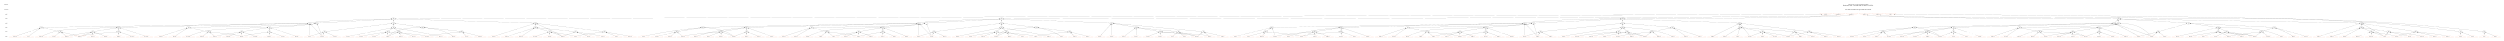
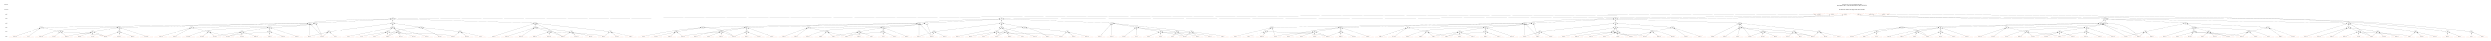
  digraph {
    fontname=Inter
    node [fontname=Inter shape=triangle color=coral fillcolor=coral]
    edge [dir=back fontname=Inter style=solid]
    LevelTitle1 [shape=plaintext color="" fillcolor=""]
    LevelTitle2 [shape=plaintext color="" fillcolor=""]
    Level5 [shape=plaintext color="" fillcolor=""]
    Level4 [shape=plaintext color="" fillcolor=""]
    Level3 [shape=plaintext color="" fillcolor=""]
    Level2 [shape=plaintext color="" fillcolor=""]
    Level1 [shape=plaintext color="" fillcolor=""]
    Level0 [shape=plaintext color="" fillcolor=""]
    n9 [fontsize=20 label="Network structure visualized by ABC\nBenchmark \"top\". Time was Wed Oct 16 16:07:34 2024. " shape=plaintext color="" fillcolor=""]
    n10 [fontsize=18 label="The network contains 102 logic nodes and 0 latches.\n" shape=plaintext color="" fillcolor=""]
    n11 [label=pv198_3_ shape=invtriangle]
    n12 [label=pv198_0_ shape=invtriangle]
    n13 [label=pv198_2_ shape=invtriangle]
    n14 [label=pv198_1_ shape=invtriangle]
    n15 [label=pv194_0_ shape=invtriangle]
    n16 [label=pv194_1_ shape=invtriangle]
    n17 [label="200\n" shape=ellipse color="" fillcolor=""]
    n18 [label="225\n" shape=ellipse color="" fillcolor=""]
    n19 [label="250\n" shape=ellipse color="" fillcolor=""]
    n20 [label="275\n" shape=ellipse color="" fillcolor=""]
    n21 [label="201\n" shape=ellipse color="" fillcolor=""]
    n22 [label="208\n" shape=ellipse color="" fillcolor=""]
    n23 [label="213\n" shape=ellipse color="" fillcolor=""]
    n24 [label="219\n" shape=ellipse color="" fillcolor=""]
    n25 [label="226\n" shape=ellipse color="" fillcolor=""]
    n26 [label="233\n" shape=ellipse color="" fillcolor=""]
    n27 [label="238\n" shape=ellipse color="" fillcolor=""]
    n28 [label="244\n" shape=ellipse color="" fillcolor=""]
    n29 [label="251\n" shape=ellipse color="" fillcolor=""]
    n30 [label="258\n" shape=ellipse color="" fillcolor=""]
    n31 [label="263\n" shape=ellipse color="" fillcolor=""]
    n32 [label="269\n" shape=ellipse color="" fillcolor=""]
    n33 [label="276\n" shape=ellipse color="" fillcolor=""]
    n34 [label="283\n" shape=ellipse color="" fillcolor=""]
    n35 [label="288\n" shape=ellipse color="" fillcolor=""]
    n36 [label="294\n" shape=ellipse color="" fillcolor=""]
    n37 [label="202\n" shape=ellipse color="" fillcolor=""]
    n38 [label="204\n" shape=ellipse color="" fillcolor=""]
    n39 [label="209\n" shape=ellipse color="" fillcolor=""]
    n40 [label="214\n" shape=ellipse color="" fillcolor=""]
    n41 [label="216\n" shape=ellipse color="" fillcolor=""]
    n42 [label="220\n" shape=ellipse color="" fillcolor=""]
    n43 [label="222\n" shape=ellipse color="" fillcolor=""]
    n44 [label="227\n" shape=ellipse color="" fillcolor=""]
    n45 [label="229\n" shape=ellipse color="" fillcolor=""]
    n46 [label="234\n" shape=ellipse color="" fillcolor=""]
    n47 [label="239\n" shape=ellipse color="" fillcolor=""]
    n48 [label="241\n" shape=ellipse color="" fillcolor=""]
    n49 [label="245\n" shape=ellipse color="" fillcolor=""]
    n50 [label="247\n" shape=ellipse color="" fillcolor=""]
    n51 [label="252\n" shape=ellipse color="" fillcolor=""]
    n52 [label="254\n" shape=ellipse color="" fillcolor=""]
    n53 [label="259\n" shape=ellipse color="" fillcolor=""]
    n54 [label="264\n" shape=ellipse color="" fillcolor=""]
    n55 [label="266\n" shape=ellipse color="" fillcolor=""]
    n56 [label="270\n" shape=ellipse color="" fillcolor=""]
    n57 [label="272\n" shape=ellipse color="" fillcolor=""]
    n58 [label="277\n" shape=ellipse color="" fillcolor=""]
    n59 [label="279\n" shape=ellipse color="" fillcolor=""]
    n60 [label="284\n" shape=ellipse color="" fillcolor=""]
    n61 [label="289\n" shape=ellipse color="" fillcolor=""]
    n62 [label="291\n" shape=ellipse color="" fillcolor=""]
    n63 [label="295\n" shape=ellipse color="" fillcolor=""]
    n64 [label="297\n" shape=ellipse color="" fillcolor=""]
    n65 [label="203\n" shape=ellipse color="" fillcolor=""]
    n66 [label="205\n" shape=ellipse color="" fillcolor=""]
    n67 [label="206\n" shape=ellipse color="" fillcolor=""]
    n68 [label="207\n" shape=ellipse color="" fillcolor=""]
    n69 [label="210\n" shape=ellipse color="" fillcolor=""]
    n70 [label="211\n" shape=ellipse color="" fillcolor=""]
    n71 [label="212\n" shape=ellipse color="" fillcolor=""]
    n72 [label="215\n" shape=ellipse color="" fillcolor=""]
    n73 [label="217\n" shape=ellipse color="" fillcolor=""]
    n74 [label="218\n" shape=ellipse color="" fillcolor=""]
    n75 [label="221\n" shape=ellipse color="" fillcolor=""]
    n76 [label="223\n" shape=ellipse color="" fillcolor=""]
    n77 [label="224\n" shape=ellipse color="" fillcolor=""]
    n78 [label="228\n" shape=ellipse color="" fillcolor=""]
    n79 [label="230\n" shape=ellipse color="" fillcolor=""]
    n80 [label="231\n" shape=ellipse color="" fillcolor=""]
    n81 [label="232\n" shape=ellipse color="" fillcolor=""]
    n82 [label="235\n" shape=ellipse color="" fillcolor=""]
    n83 [label="236\n" shape=ellipse color="" fillcolor=""]
    n84 [label="237\n" shape=ellipse color="" fillcolor=""]
    n85 [label="240\n" shape=ellipse color="" fillcolor=""]
    n86 [label="242\n" shape=ellipse color="" fillcolor=""]
    n87 [label="243\n" shape=ellipse color="" fillcolor=""]
    n88 [label="246\n" shape=ellipse color="" fillcolor=""]
    n89 [label="248\n" shape=ellipse color="" fillcolor=""]
    n90 [label="249\n" shape=ellipse color="" fillcolor=""]
    n91 [label="253\n" shape=ellipse color="" fillcolor=""]
    n92 [label="255\n" shape=ellipse color="" fillcolor=""]
    n93 [label="256\n" shape=ellipse color="" fillcolor=""]
    n94 [label="257\n" shape=ellipse color="" fillcolor=""]
    n95 [label="260\n" shape=ellipse color="" fillcolor=""]
    n96 [label="261\n" shape=ellipse color="" fillcolor=""]
    n97 [label="262\n" shape=ellipse color="" fillcolor=""]
    n98 [label="265\n" shape=ellipse color="" fillcolor=""]
    n99 [label="267\n" shape=ellipse color="" fillcolor=""]
    n100 [label="268\n" shape=ellipse color="" fillcolor=""]
    n101 [label="271\n" shape=ellipse color="" fillcolor=""]
    n102 [label="273\n" shape=ellipse color="" fillcolor=""]
    n103 [label="274\n" shape=ellipse color="" fillcolor=""]
    n104 [label="278\n" shape=ellipse color="" fillcolor=""]
    n105 [label="280\n" shape=ellipse color="" fillcolor=""]
    n106 [label="281\n" shape=ellipse color="" fillcolor=""]
    n107 [label="282\n" shape=ellipse color="" fillcolor=""]
    n108 [label="285\n" shape=ellipse color="" fillcolor=""]
    n109 [label="286\n" shape=ellipse color="" fillcolor=""]
    n110 [label="287\n" shape=ellipse color="" fillcolor=""]
    n111 [label="290\n" shape=ellipse color="" fillcolor=""]
    n112 [label="292\n" shape=ellipse color="" fillcolor=""]
    n113 [label="293\n" shape=ellipse color="" fillcolor=""]
    n114 [label="296\n" shape=ellipse color="" fillcolor=""]
    n115 [label="298\n" shape=ellipse color="" fillcolor=""]
    n116 [label="299\n" shape=ellipse color="" fillcolor=""]
    n117 [label="300\n" shape=ellipse color="" fillcolor=""]
    n118 [label="301\n" shape=ellipse color="" fillcolor=""]
    n119 [label=pv28_20_]
    n120 [label=pv56_12_]
    n121 [label=pv56_23_]
    n122 [label=pv88_6_]
    n123 [label=pv88_19_]
    n124 [label=pv120_16_]
    n125 [label=pv120_29_]
    n126 [label=pv168_9_]
    n127 [label=pv180_10_]
    n128 [label=pv28_10_]
    n129 [label=pv56_13_]
    n130 [label=pv56_22_]
    n131 [label=pv88_7_]
    n132 [label=pv88_29_]
    n133 [label=pv120_15_]
    n134 [label=pv180_4_]
    n135 [label=pv56_14_]
    n136 [label=pv56_25_]
    n137 [label=pv88_8_]
    n138 [label=pv88_17_]
    n139 [label=pv88_28_]
    n140 [label=pv120_18_]
    n141 [label=pv180_5_]
    n142 [label=pv180_12_]
    n143 [label=pv192_0_]
    n144 [label=pv56_15_]
    n145 [label=pv56_24_]
    n146 [label=pv88_9_]
    n147 [label=pv88_18_]
    n148 [label=pv88_27_]
    n149 [label=pv120_17_]
    n150 [label=pv168_8_]
    n151 [label=pv180_6_]
    n152 [label=pv88_2_]
    n153 [label=pv88_15_]
    n154 [label=pv88_26_]
    n155 [label=pv120_12_]
    n156 [label=pv88_3_]
    n157 [label=pv88_16_]
    n158 [label=pv88_25_]
    n159 [label=pv120_11_]
    n160 [label=pv180_0_]
    n161 [label=pv56_10_]
    n162 [label=pv56_21_]
    n163 [label=pv88_4_]
    n164 [label=pv88_13_]
    n165 [label=pv88_24_]
    n166 [label=pv120_14_]
    n167 [label=pv126_5_]
    n168 [label=pv180_1_]
    n169 [label=pv56_11_]
    n170 [label=pv56_20_]
    n171 [label=pv88_5_]
    n172 [label=pv88_14_]
    n173 [label=pv88_23_]
    n174 [label=pv120_13_]
    n175 [label=pv180_2_]
    n176 [label=pv28_8_]
    n177 [label=pv56_5_]
    n178 [label=pv88_11_]
    n179 [label=pv88_22_]
    n180 [label=pv120_5_]
    n181 [label=pv132_0_]
    n182 [label=pv156_6_]
    n183 [label=pv168_1_]
    n184 [label=pv189_0_]
    n185 [label=pv28_9_]
    n186 [label=pv56_4_]
    n187 [label=pv88_12_]
    n188 [label=pv88_21_]
    n189 [label=pv120_6_]
    n190 [label=pv156_5_]
    n191 [label=pv156_10_]
    n192 [label=pv168_2_]
    n193 [label=pv189_1_]
    n194 [label=pv28_6_]
    n195 [label=pv56_7_]
    n196 [label=pv88_20_]
    n197 [label=pv120_3_]
    n198 [label=pv120_10_]
    n199 [label=pv156_8_]
    n200 [label=pv189_2_]
    n201 [label=pv28_7_]
    n202 [label=pv56_6_]
    n203 [label=pv88_10_]
    n204 [label=pv120_4_]
    n205 [label=pv168_0_]
    n206 [label=pv28_4_]
    n207 [label=pv56_9_]
    n208 [label=pv120_1_]
    n209 [label=pv168_5_]
    n210 [label=pv28_5_]
    n211 [label=pv56_8_]
    n212 [label=pv120_2_]
-   n213 [label=pv156_9_]
    n214 [label=pv156_14_]
    n215 [label=pv168_6_]
    n216 [label=pv28_2_]
    n217 [label=pv156_13_]
    n218 [label=pv28_3_]
    n219 [label=pv120_0_]
    n220 [label=pv156_12_]
    n221 [label=pv168_4_]
    n222 [label=pv28_0_]
    n223 [label=pv186_1_]
    n224 [label=pv28_1_]
    n225 [label=pv144_4_]
    n226 [label=pv186_2_]
    n227 [label=pv144_5_]
    n228 [label=pv156_0_]
    n229 [label=pv132_5_]
    n230 [label=pv144_6_]
    n231 [label=pv56_1_]
    n232 [label=pv120_9_]
    n233 [label=pv120_30_]
    n234 [label=pv132_4_]
    n235 [label=pv156_2_]
    n236 [label=pv56_0_]
    n237 [label=pv88_30_]
    n238 [label=pv132_3_]
    n239 [label=pv144_8_]
    n240 [label=pv156_1_]
    n241 [label=pv28_19_]
    n242 [label=pv56_3_]
    n243 [label=pv88_31_]
    n244 [label=pv120_7_]
    n245 [label=pv132_2_]
    n246 [label=pv144_9_]
    n247 [label=pv156_4_]
    n248 [label=pv56_2_]
    n249 [label=pv120_8_]
    n250 [label=pv120_20_]
    n251 [label=pv132_1_]
    n252 [label=pv186_0_]
    n253 [label=pv28_17_]
    n254 [label=pv120_21_]
    n255 [label=pv126_3_]
    n256 [label=pv144_10_]
    n257 [label=pv168_12_]
    n258 [label=pv183_2_]
    n259 [label=pv28_18_]
    n260 [label=pv28_27_]
    n261 [label=pv120_22_]
    n262 [label=pv126_4_]
    n263 [label=pv28_15_]
    n264 [label=pv28_26_]
    n265 [label=pv88_0_]
    n266 [label=pv120_23_]
    n267 [label=pv126_1_]
    n268 [label=pv144_12_]
    n269 [label=pv168_14_]
    n270 [label=pv28_16_]
    n271 [label=pv28_25_]
    n272 [label=pv88_1_]
    n273 [label=pv120_24_]
    n274 [label=pv120_31_]
    n275 [label=pv126_2_]
    n276 [label=pv168_13_]
    n277 [label=pv28_13_]
    n278 [label=pv28_24_]
    n279 [label=pv56_16_]
    n280 [label=pv56_27_]
    n281 [label=pv120_25_]
    n282 [label=pv144_14_]
    n283 [label=pv180_14_]
    n284 [label=pv192_2_]
    n285 [label=pv28_14_]
    n286 [label=pv28_23_]
    n287 [label=pv56_17_]
    n288 [label=pv56_26_]
    n289 [label=pv120_19_]
    n290 [label=pv120_26_]
    n291 [label=pv126_0_]
    n292 [label=pv144_0_]
    n293 [label=pv144_13_]
    n294 [label=pv180_8_ shape=invtriangle]
    n295 [label=pv180_13_]
    n296 [label=pv192_1_]
    n297 [label=pv28_11_]
    n298 [label=pv28_22_]
    n299 [label=pv56_18_]
    n300 [label=pv120_27_]
    n301 [label=pv144_1_]
    n302 [label=pv168_10_]
    n303 [label=pv180_9_]
    n304 [label=pv183_0_]
    n305 [label=pv28_12_]
    n306 [label=pv28_21_]
    n307 [label=pv56_19_]
    n308 [label=pv120_28_]
    n309 [label=pv144_2_]
    n310 [label=pv183_1_]
    subgraph sub_1 {
      LevelTitle1
      LevelTitle2
      Level5
      Level4
      Level3
      Level2
      Level1
      Level0
    }
    subgraph sub_2 {
      rank=same
      LevelTitle1
      n9
    }
    subgraph sub_3 {
      rank=same
      LevelTitle2
      n10
    }
    subgraph sub_4 {
      rank=same
      Level5
      n11
      n12
      n13
      n14
      n15
      n16
    }
    subgraph sub_5 {
      rank=same
      Level4
      n17
      n18
      n19
      n20
    }
    subgraph sub_6 {
      rank=same
      Level3
      n21
      n22
      n23
      n24
      n25
      n26
      n27
      n28
      n29
      n30
      n31
      n32
      n33
      n34
      n35
      n36
    }
    subgraph sub_7 {
      rank=same
      Level2
      n37
      n38
      n39
      n40
      n41
      n42
      n43
      n44
      n45
      n46
      n47
      n48
      n49
      n50
      n51
      n52
      n53
      n54
      n55
      n56
      n57
      n58
      n59
      n60
      n61
      n62
      n63
      n64
    }
    subgraph sub_8 {
      rank=same
      Level1
      n65
      n66
      n67
      n68
      n69
      n70
      n71
      n72
      n73
      n74
      n75
      n76
      n77
      n78
      n79
      n80
      n81
      n82
      n83
      n84
      n85
      n86
      n87
      n88
      n89
      n90
      n91
      n92
      n93
      n94
      n95
      n96
      n97
      n98
      n99
      n100
      n101
      n102
      n103
      n104
      n105
      n106
      n107
      n108
      n109
      n110
      n111
      n112
      n113
      n114
      n115
      n116
      n117
      n118
    }
    subgraph sub_9 {
      rank=same
      Level0
      n119
      n120
      n121
      n122
      n123
      n124
      n125
      n126
      n127
      n128
      n129
      n130
      n131
      n132
      n133
      n134
      n135
      n136
      n137
      n138
      n139
      n140
      n141
      n142
      n143
      n144
      n145
      n146
      n147
      n148
      n149
      n150
      n151
      n152
      n153
      n154
      n155
      n156
      n157
      n158
      n159
      n160
      n161
      n162
      n163
      n164
      n165
      n166
      n167
      n168
      n169
      n170
      n171
      n172
      n173
      n174
      n175
      n176
      n177
      n178
      n179
      n180
      n181
      n182
      n183
      n184
      n185
      n186
      n187
      n188
      n189
      n190
      n191
      n192
      n193
      n194
      n195
      n196
      n197
      n198
      n199
      n200
      n201
      n202
      n203
      n204
      n205
      n206
      n207
      n208
      n209
      n210
      n211
      n212
-     n213
      n214
      n215
      n216
      n217
      n218
      n219
      n220
      n221
      n222
      n223
      n224
      n225
      n226
      n227
      n228
      n229
      n230
      n231
      n232
      n233
      n234
      n235
      n236
      n237
      n238
      n239
      n240
      n241
      n242
      n243
      n244
      n245
      n246
      n247
      n248
      n249
      n250
      n251
      n252
      n253
      n254
      n255
      n256
      n257
      n258
      n259
      n260
      n261
      n262
      n263
      n264
      n265
      n266
      n267
      n268
      n269
      n270
      n271
      n272
      n273
      n274
      n275
      n276
      n277
      n278
      n279
      n280
      n281
      n282
      n283
      n284
      n285
      n286
      n287
      n288
      n289
      n290
      n291
      n292
      n293
      n294
      n295
      n296
      n297
      n298
      n299
      n300
      n301
      n302
      n303
      n304
      n305
      n306
      n307
      n308
      n309
      n310
    }
    LevelTitle1 -> LevelTitle2 [style=invis]
    LevelTitle2 -> Level5 [style=invis]
    Level5 -> Level4 [style=invis]
    Level4 -> Level3 [style=invis]
    Level3 -> Level2 [style=invis]
    Level2 -> Level1 [style=invis]
    Level1 -> Level0 [style=invis]
    n9 -> n10 [style=invis]
    n10 -> n11 [style=invis]
    n10 -> n12 [style=invis]
    n10 -> n13 [style=invis]
    n10 -> n14 [style=invis]
    n10 -> n15 [style=invis]
    n10 -> n16 [style=invis]
    n11 -> n12 [style=invis]
    n11 -> n17
    n12 -> n13 [style=invis]
    n12 -> n18
    n13 -> n14 [style=invis]
    n13 -> n19
    n14 -> n15 [style=invis]
    n14 -> n20
    n15 -> n16 [style=invis]
    n15 -> n117
    n16 -> n118
    n17 -> n21
    n17 -> n22
    n17 -> n23
    n17 -> n24
    n18 -> n25
    n18 -> n26
    n18 -> n27
    n18 -> n28
    n19 -> n29
    n19 -> n30
    n19 -> n31
    n19 -> n32
    n20 -> n33
    n20 -> n34
    n20 -> n35
    n20 -> n36
    n21 -> n37
    n21 -> n38
    n21 -> n68
    n22 -> n39
    n22 -> n71
    n22 -> n158
    n22 -> n160
    n23 -> n40
    n23 -> n41
    n23 -> n143
    n23 -> n296
    n24 -> n42
    n24 -> n43
    n24 -> n143
    n25 -> n44
    n25 -> n45
    n25 -> n81
    n26 -> n46
    n26 -> n84
    n26 -> n177
    n26 -> n210
    n27 -> n47
    n27 -> n48
    n27 -> n304
    n27 -> n310
    n28 -> n49
    n28 -> n50
    n28 -> n304
    n29 -> n51
    n29 -> n52
    n29 -> n94
    n30 -> n53
    n30 -> n97
    n30 -> n146
    n30 -> n183
    n31 -> n54
    n31 -> n55
    n31 -> n184
    n31 -> n193
    n32 -> n56
    n32 -> n57
    n32 -> n184
    n33 -> n58
    n33 -> n59
    n33 -> n107
    n34 -> n60
    n34 -> n110
    n34 -> n162
    n34 -> n228
    n35 -> n61
    n35 -> n62
    n35 -> n223
    n35 -> n252
    n36 -> n63
    n36 -> n64
    n36 -> n252
    n37 -> n65
    n37 -> n142
    n37 -> n167
    n38 -> n66
    n38 -> n67
    n38 -> n245
    n38 -> n275
    n39 -> n69
    n39 -> n70
    n39 -> n179
    n39 -> n261
    n40 -> n72
    n40 -> n127
    n40 -> n251
    n41 -> n73
    n41 -> n74
    n41 -> n233
    n41 -> n237
    n42 -> n75
    n42 -> n125
    n42 -> n132
    n43 -> n76
    n43 -> n77
    n43 -> n154
    n43 -> n290
    n44 -> n78
    n44 -> n253
    n44 -> n268
    n45 -> n79
    n45 -> n80
    n45 -> n135
    n45 -> n285
    n46 -> n82
    n46 -> n83
    n46 -> n216
    n46 -> n248
    n47 -> n85
    n47 -> n129
    n47 -> n239
    n48 -> n86
    n48 -> n87
    n48 -> n128
    n48 -> n161
    n49 -> n88
    n49 -> n185
    n49 -> n207
    n50 -> n89
    n50 -> n90
    n50 -> n194
    n50 -> n202
    n51 -> n91
    n51 -> n188
    n51 -> n254
    n52 -> n92
    n52 -> n93
    n52 -> n140
    n52 -> n147
    n53 -> n95
    n53 -> n96
    n53 -> n122
    n53 -> n189
    n54 -> n98
    n54 -> n126
    n54 -> n138
    n55 -> n99
    n55 -> n100
    n55 -> n166
    n55 -> n172
    n56 -> n101
    n56 -> n164
    n56 -> n174
    n57 -> n102
    n57 -> n103
    n57 -> n198
    n57 -> n203
    n58 -> n104
    n58 -> n171
    n58 -> n180
    n59 -> n105
    n59 -> n106
    n59 -> n152
    n59 -> n212
    n60 -> n108
    n60 -> n109
    n60 -> n259
    n60 -> n299
    n61 -> n111
    n61 -> n191
    n61 -> n199
    n62 -> n112
    n62 -> n113
    n62 -> n264
    n62 -> n288
    n63 -> n114
    n63 -> n136
    n63 -> n182
    n64 -> n115
    n64 -> n116
    n64 -> n130
    n64 -> n298
    n65 -> n229
    n65 -> n283
    n65 -> n295
    n66 -> n142
    n66 -> n234
    n66 -> n262
    n66 -> n295
    n67 -> n142
    n67 -> n238
    n67 -> n255
    n68 -> n143
    n68 -> n284
    n68 -> n296
    n69 -> n160
    n69 -> n165
    n69 -> n168
    n69 -> n273
    n70 -> n160
    n70 -> n173
    n70 -> n266
    n71 -> n168
    n71 -> n175
    n71 -> n281
    n72 -> n267
    n72 -> n294
    n72 -> n303
    n73 -> n181
    n73 -> n291
    n73 -> n294
    n73 -> n303
    n74 -> n243
    n74 -> n274
    n74 -> n294
    n75 -> n134
    n75 -> n141
    n75 -> n151
    n76 -> n134
    n76 -> n139
    n76 -> n141
    n76 -> n308
    n77 -> n134
    n77 -> n148
    n77 -> n300
    n78 -> n282
    n78 -> n287
    n78 -> n293
    n79 -> n268
    n79 -> n270
    n79 -> n279
    n79 -> n293
    n80 -> n144
    n80 -> n263
    n80 -> n268
    n81 -> n258
    n81 -> n304
    n81 -> n310
    n82 -> n186
    n82 -> n206
    n82 -> n292
    n82 -> n301
    n83 -> n218
    n83 -> n242
    n83 -> n292
    n84 -> n292
    n84 -> n301
    n84 -> n309
    n85 -> n246
    n85 -> n256
    n85 -> n277
    n86 -> n120
    n86 -> n239
    n86 -> n246
    n86 -> n305
    n87 -> n169
    n87 -> n239
    n87 -> n297
    n88 -> n225
    n88 -> n227
    n88 -> n230
    n89 -> n176
    n89 -> n211
    n89 -> n225
    n89 -> n227
    n90 -> n195
    n90 -> n201
    n90 -> n225
    n91 -> n257
    n91 -> n269
    n91 -> n276
    n92 -> n196
    n92 -> n250
    n92 -> n257
    n92 -> n276
    n93 -> n123
    n93 -> n257
    n93 -> n289
    n94 -> n184
    n94 -> n193
    n94 -> n200
    n95 -> n137
    n95 -> n183
    n95 -> n205
    n95 -> n249
    n96 -> n131
    n96 -> n205
    n96 -> n244
    n97 -> n192
    n97 -> n205
    n97 -> n232
    n98 -> n149
    n98 -> n150
    n98 -> n302
    n99 -> n124
    n99 -> n126
    n99 -> n150
    n99 -> n157
    n100 -> n133
    n100 -> n150
    n100 -> n153
    n101 -> n209
    n101 -> n215
    n101 -> n221
    n102 -> n155
    n102 -> n187
    n102 -> n209
    n102 -> n221
    n103 -> n159
    n103 -> n178
    n103 -> n221
    n104 -> n214
    n104 -> n217
    n104 -> n220
    n105 -> n163
    n105 -> n204
    n105 -> n217
    n105 -> n220
    n106 -> n156
    n106 -> n197
    n106 -> n220
    n107 -> n223
    n107 -> n226
    n107 -> n252
    n108 -> n119
    n108 -> n170
    n108 -> n228
    n108 -> n240
    n109 -> n228
    n109 -> n241
    n109 -> n307
    n110 -> n235
    n110 -> n240
    n110 -> n306
    n111 -> n208
-   n111 -> n213
    n111 -> n272
    n112 -> n199
-   n112 -> n213
    n112 -> n219
    n112 -> n265
    n113 -> n199
    n113 -> n260
    n113 -> n280
    n114 -> n190
    n114 -> n247
    n114 -> n271
    n115 -> n145
    n115 -> n190
    n115 -> n247
    n115 -> n278
    n116 -> n121
    n116 -> n247
    n116 -> n286
    n117 -> n222
    n117 -> n236
    n118 -> n224
    n118 -> n231
  }
